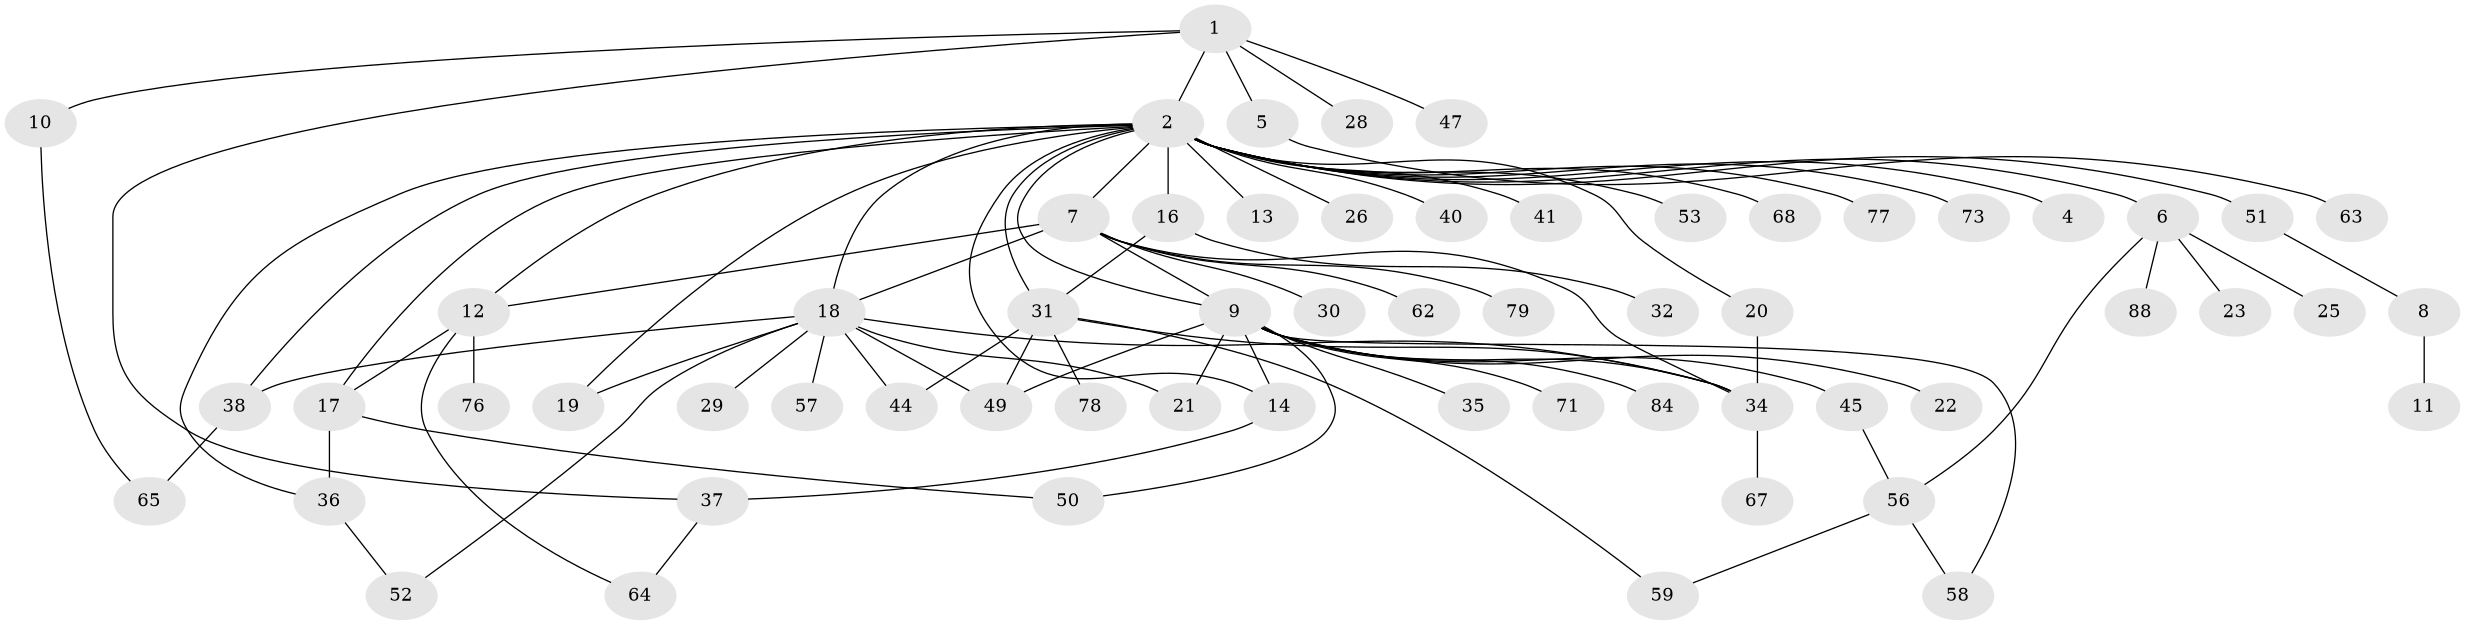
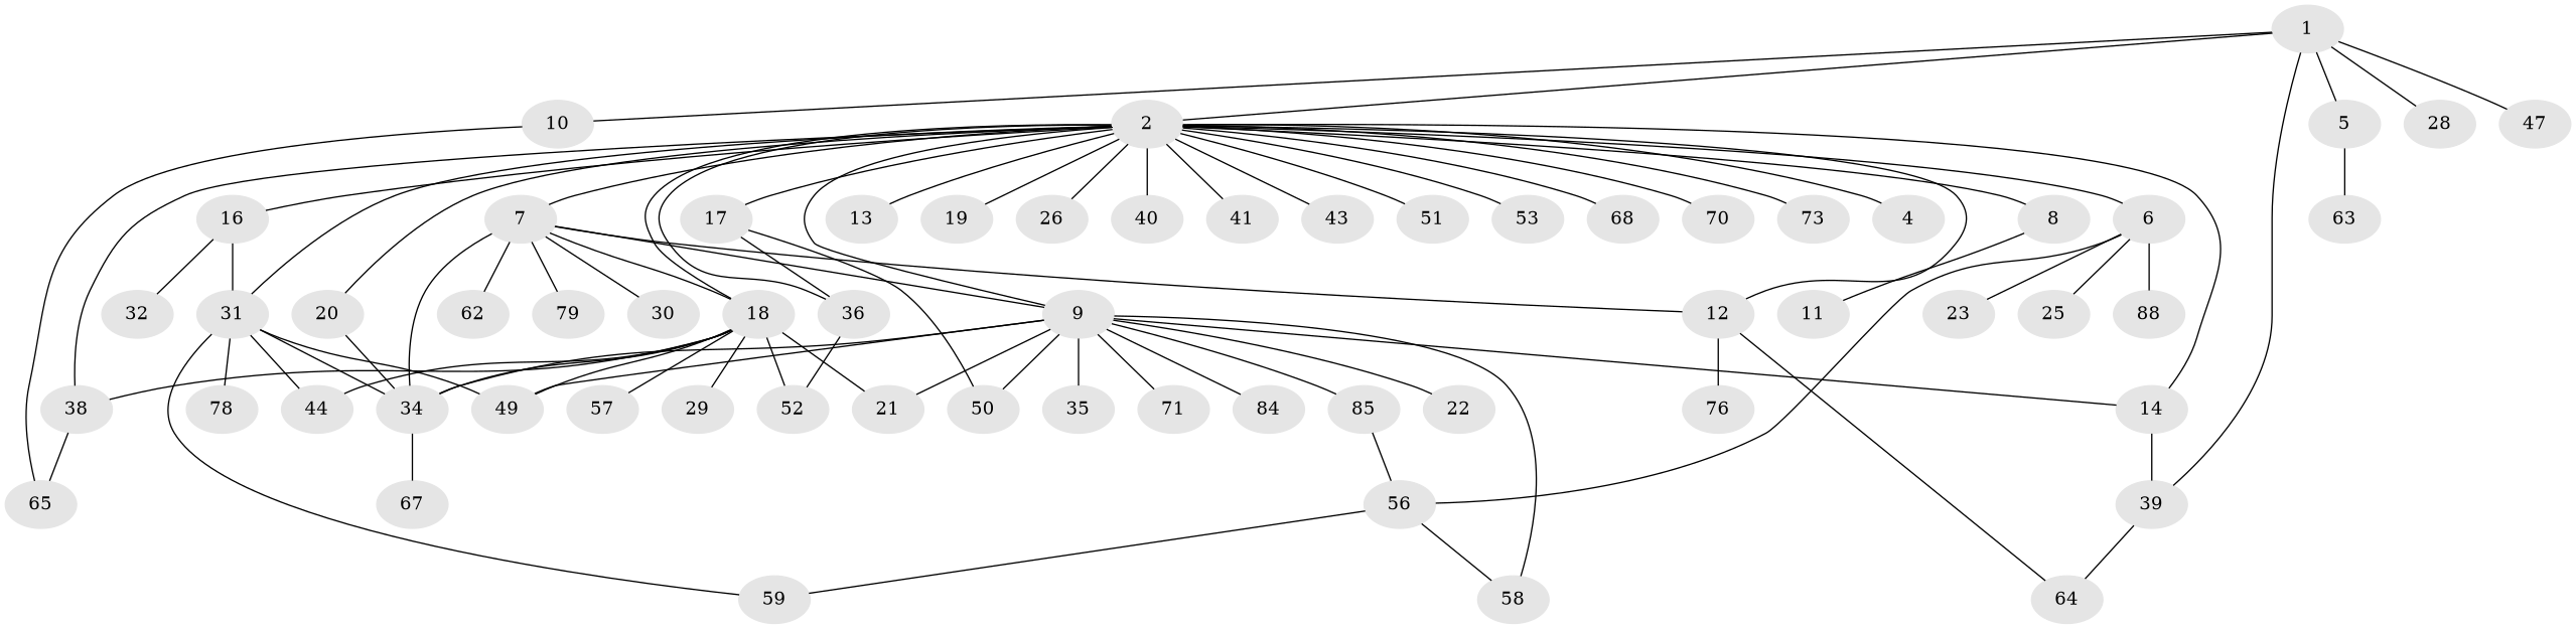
  graph {
    node [color=gray90 style=filled]
    1 [super="+66"]
    2 [super="+3"]
    5 [super="+37"]
    10
    28
-   39 [super="+75" label=37]
+   39 [super="+75"]
    47
    4
    6
    7 [super="+27"]
    8
    9 [super="+15"]
    12 [super="+61"]
    13
    14 [super="+24"]
    16 [super="+46"]
    17 [super="+81"]
    18 [super="+42"]
    19 [super="+33"]
    20
    26
    31 [super="+54"]
    36 [super="+74"]
    38
    40
    41
+   43
    51
    53
    68
-   70 [label=77]
+   70
    73
    63
    65 [super="+77"]
    64
    23
    25
    56 [super="+60"]
    n39 [label=88]
    30
    34 [super="+48"]
    62
    79
    11
    21
    22
    35
-   45 [super="+82"]
+   45 [super="+82" label=85]
    49
    50 [super="+72"]
    58
    71
    84
    76
    32
    29 [super="+55"]
    44 [super="+69"]
    52 [super="+80"]
    57
    59
    78
    67
    1 -- 2
    1 -- 5
    1 -- 10
    1 -- 28
    1 -- 39
    1 -- 47
    2 -- 4
    2 -- 6
    2 -- 7
-   51 -- 8
+   2 -- 8
    2 -- 9
    2 -- 12
    2 -- 13
    2 -- 14
    2 -- 16
    2 -- 17 [weight=2]
    2 -- 18
    2 -- 19
    2 -- 20
    2 -- 26
    2 -- 31
    2 -- 36
    2 -- 38
    2 -- 40
    2 -- 41
+   2 -- 43
    2 -- 51
    2 -- 53
    2 -- 68
    2 -- 70
    2 -- 73
    5 -- 63
    10 -- 65
    39 -- 64
    6 -- 23
    6 -- 25
    6 -- 56
    6 -- n39
    7 -- 9
    7 -- 12
    7 -- 18
    7 -- 30
    7 -- 34
    7 -- 62
    7 -- 79
    8 -- 11
    9 -- 14
    9 -- 34
    9 -- 21
    9 -- 22
    9 -- 35
    9 -- 45
    9 -- 49
    9 -- 50
    9 -- 58
    9 -- 71
    9 -- 84
-   12 -- 17
    12 -- 64
    12 -- 76
    14 -- 39
    16 -- 31
    16 -- 32
    17 -- 36
    17 -- 50
-   18 -- 19
    18 -- 38
    18 -- 34
    18 -- 21
    18 -- 49
    18 -- 29
    18 -- 44
    18 -- 52
    18 -- 57
    20 -- 34
    31 -- 34
    31 -- 49
    31 -- 44 [weight=2]
    31 -- 59
    31 -- 78
    36 -- 52
    38 -- 65
    56 -- 58
    56 -- 59
    34 -- 67
    45 -- 56
  }
